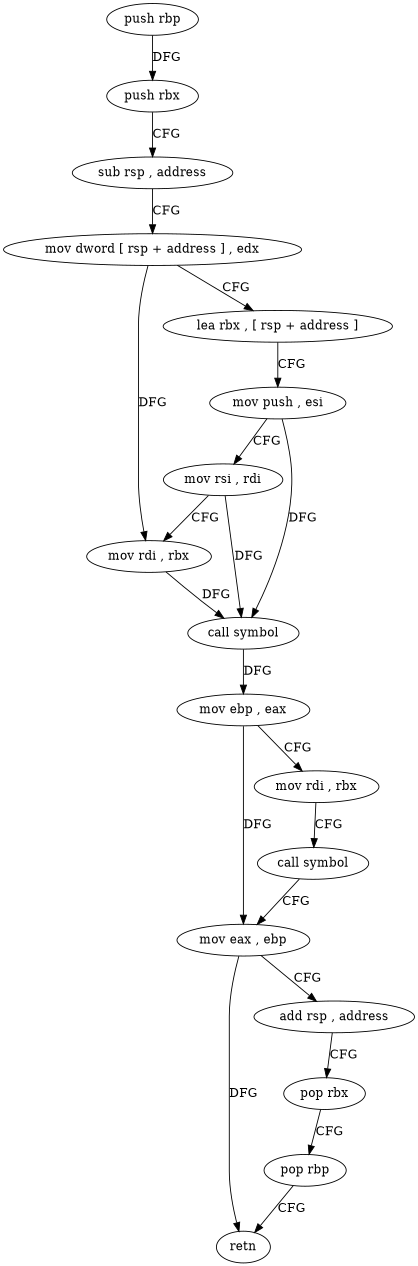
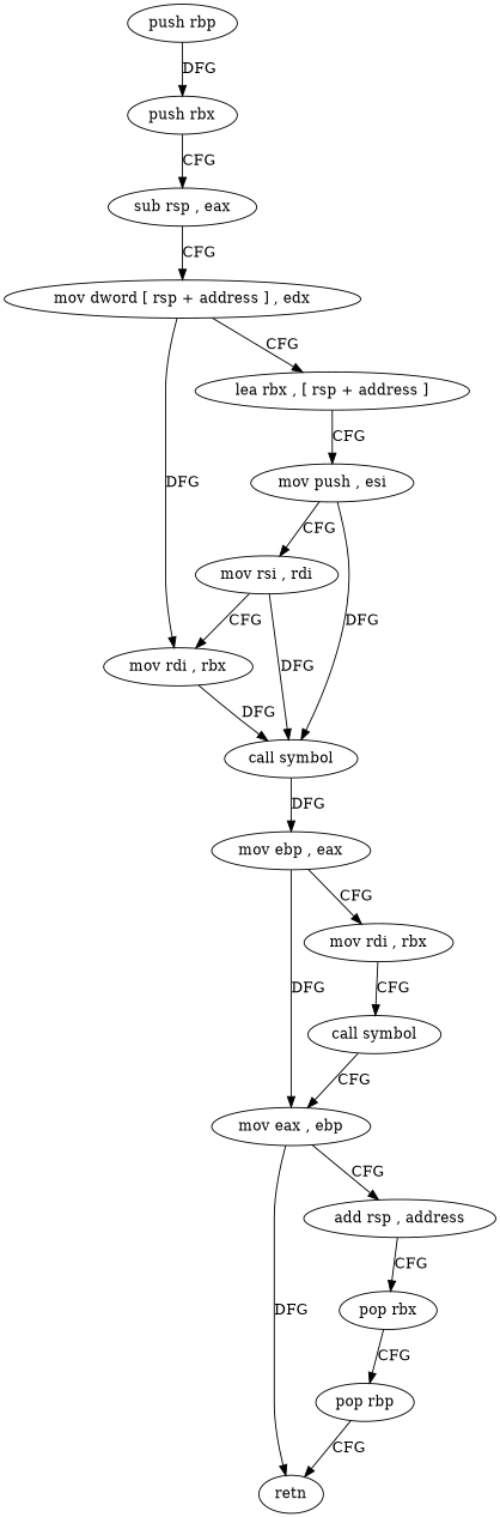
  digraph {
    n1 [label="push rbp"]
    n2 [label="push rbx"]
-   n3 [label="sub rsp , address"]
+   n3 [label="sub rsp , eax"]
    n4 [label="mov dword [ rsp + address ] , edx"]
    n5 [label="lea rbx , [ rsp + address ]"]
    n6 [label="mov rdi , rbx"]
    n7 [label="mov push , esi"]
    n8 [label="call symbol"]
    n9 [label="mov rsi , rdi"]
    n10 [label="mov ebp , eax"]
    n11 [label="mov rdi , rbx"]
    n12 [label="mov eax , ebp"]
    n13 [label="call symbol"]
    n14 [label="add rsp , address"]
    n15 [label=retn]
    n16 [label="pop rbx"]
    n17 [label="pop rbp"]
    n1 -> n2 [label=DFG]
    n2 -> n3 [label=CFG]
    n3 -> n4 [label=CFG]
    n4 -> n5 [label=CFG]
    n4 -> n6 [label=DFG]
    n5 -> n7 [label=CFG]
    n6 -> n8 [label=DFG]
    n7 -> n8 [label=DFG]
    n7 -> n9 [label=CFG]
    n8 -> n10 [label=DFG]
    n9 -> n6 [label=CFG]
    n9 -> n8 [label=DFG]
    n10 -> n11 [label=CFG]
    n10 -> n12 [label=DFG]
    n11 -> n13 [label=CFG]
    n12 -> n14 [label=CFG]
    n12 -> n15 [label=DFG]
    n13 -> n12 [label=CFG]
    n14 -> n16 [label=CFG]
    n16 -> n17 [label=CFG]
    n17 -> n15 [label=CFG]
  }
